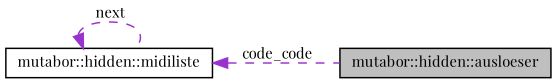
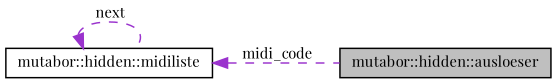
  digraph {
    rankdir=LR
    fontname="Playfair Display"
    node [color=black fontname="Playfair Display" fontsize=10 shape=record style=filled]
    edge [color=darkorchid3 dir=back fontname="Playfair Display" fontsize=10 labelfontname=Sans labelfontsize=10 style=dashed]
    n1 [fillcolor=grey75 fontcolor=black height=0.2 label="mutabor::hidden::ausloeser" width=0.4]
    n2 [fillcolor=white height=0.2 label="mutabor::hidden::midiliste" width=0.4]
-   n2 -> n1 [label=" code_code"]
+   n2 -> n1 [label=" midi_code"]
    n2 -> n2 [label=" next"]
  }
